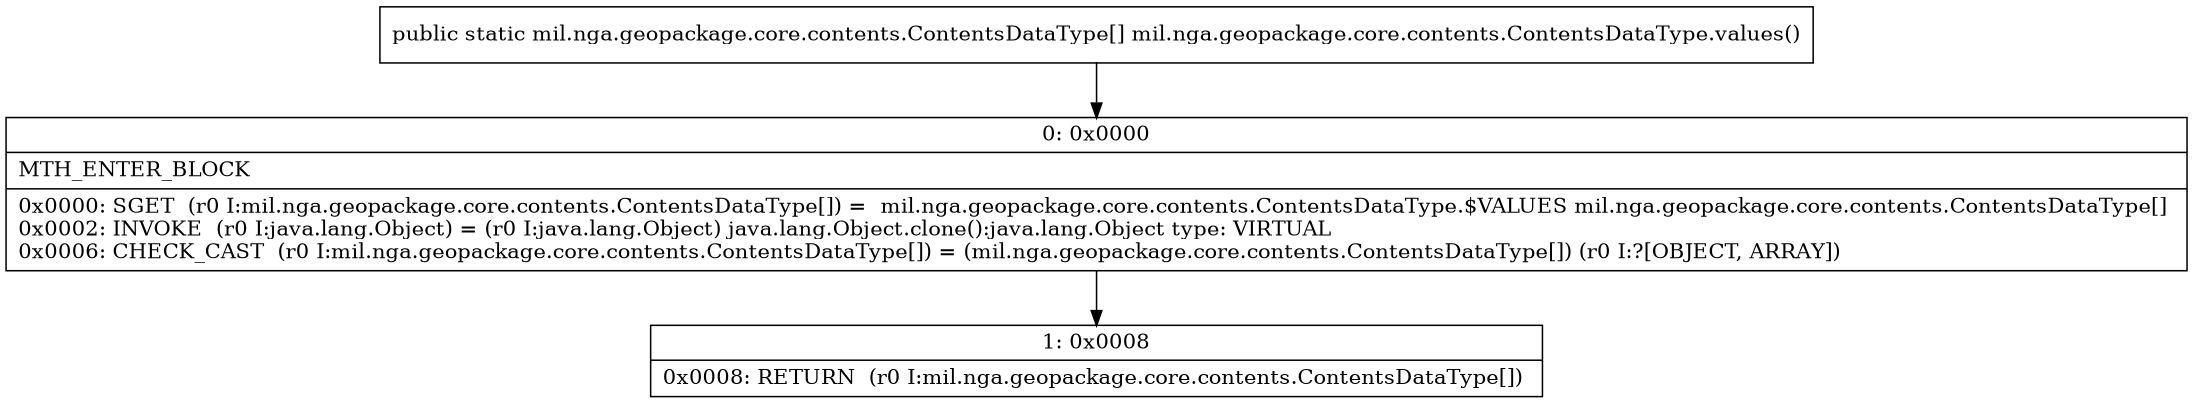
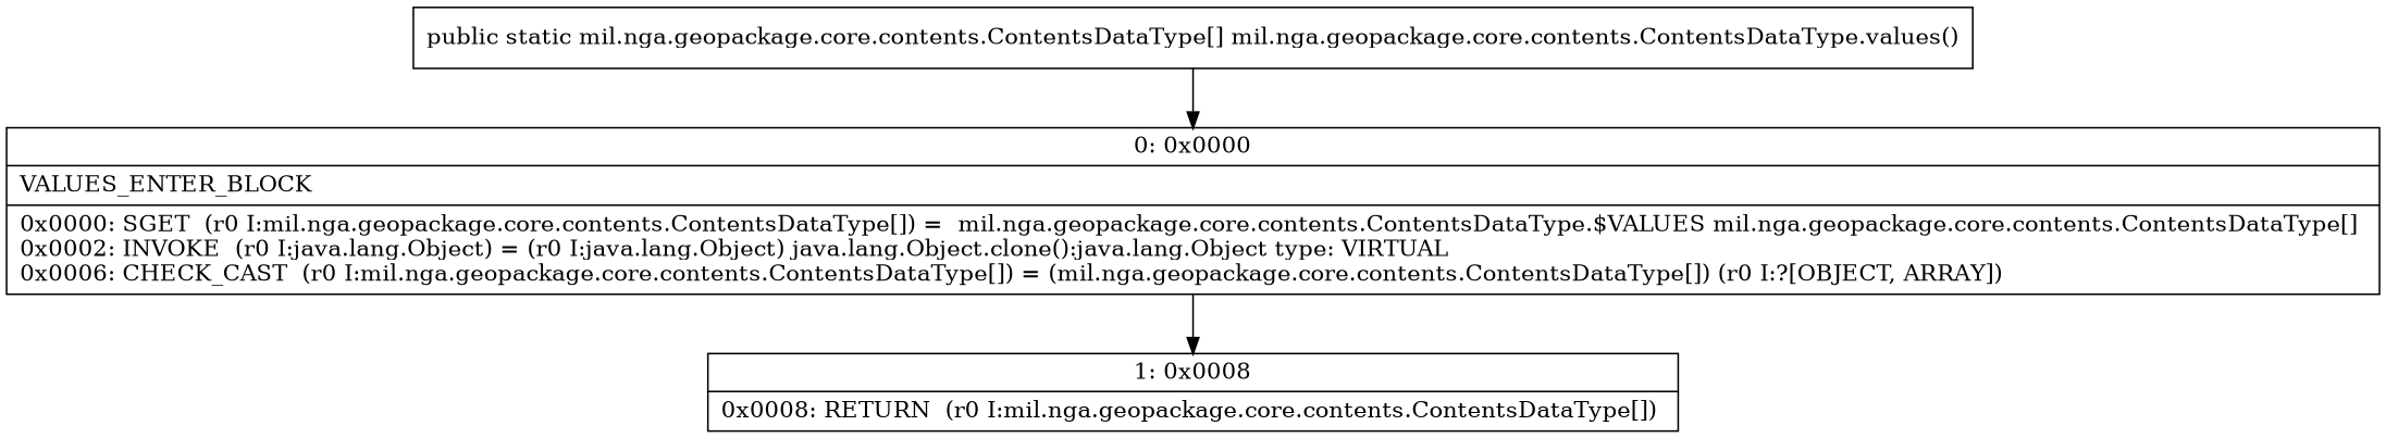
  digraph {
    node [shape=record]
-   n1 [label="{0\:\ 0x0000|MTH_ENTER_BLOCK\l|0x0000: SGET  (r0 I:mil.nga.geopackage.core.contents.ContentsDataType[]) =  mil.nga.geopackage.core.contents.ContentsDataType.$VALUES mil.nga.geopackage.core.contents.ContentsDataType[] \l0x0002: INVOKE  (r0 I:java.lang.Object) = (r0 I:java.lang.Object) java.lang.Object.clone():java.lang.Object type: VIRTUAL \l0x0006: CHECK_CAST  (r0 I:mil.nga.geopackage.core.contents.ContentsDataType[]) = (mil.nga.geopackage.core.contents.ContentsDataType[]) (r0 I:?[OBJECT, ARRAY]) \l}"]
+   n1 [label="{0\:\ 0x0000|VALUES_ENTER_BLOCK\l|0x0000: SGET  (r0 I:mil.nga.geopackage.core.contents.ContentsDataType[]) =  mil.nga.geopackage.core.contents.ContentsDataType.$VALUES mil.nga.geopackage.core.contents.ContentsDataType[] \l0x0002: INVOKE  (r0 I:java.lang.Object) = (r0 I:java.lang.Object) java.lang.Object.clone():java.lang.Object type: VIRTUAL \l0x0006: CHECK_CAST  (r0 I:mil.nga.geopackage.core.contents.ContentsDataType[]) = (mil.nga.geopackage.core.contents.ContentsDataType[]) (r0 I:?[OBJECT, ARRAY]) \l}"]
    n2 [label="{1\:\ 0x0008|0x0008: RETURN  (r0 I:mil.nga.geopackage.core.contents.ContentsDataType[]) \l}"]
    n3 [label="{public static mil.nga.geopackage.core.contents.ContentsDataType[] mil.nga.geopackage.core.contents.ContentsDataType.values() }"]
    n1 -> n2
    n3 -> n1
  }
